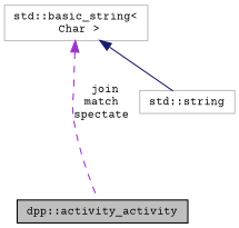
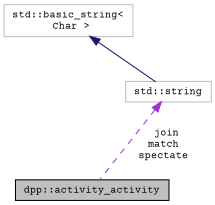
  digraph {
    fontname="Courier Prime"
    node [color=grey75 fontname="Courier Prime" fontsize=10 shape=record]
    edge [dir=back fontname="Courier Prime" fontsize=10 labelfontname=Helvetica labelfontsize=10]
    n1 [color=black fillcolor=grey75 fontcolor=black height=0.2 label="dpp::activity_activity" style=filled width=0.4]
    n2 [height=0.2 label="std::string" width=0.4]
    n3 [height=0.2 label="std::basic_string\<\l Char \>" width=0.4]
-   n3 -> n1 [color=darkorchid3 label=" join\nmatch\nspectate" style=dashed]
+   n2 -> n1 [color=darkorchid3 label=" join\nmatch\nspectate" style=dashed]
    n3 -> n2 [color=midnightblue style=solid]
  }
